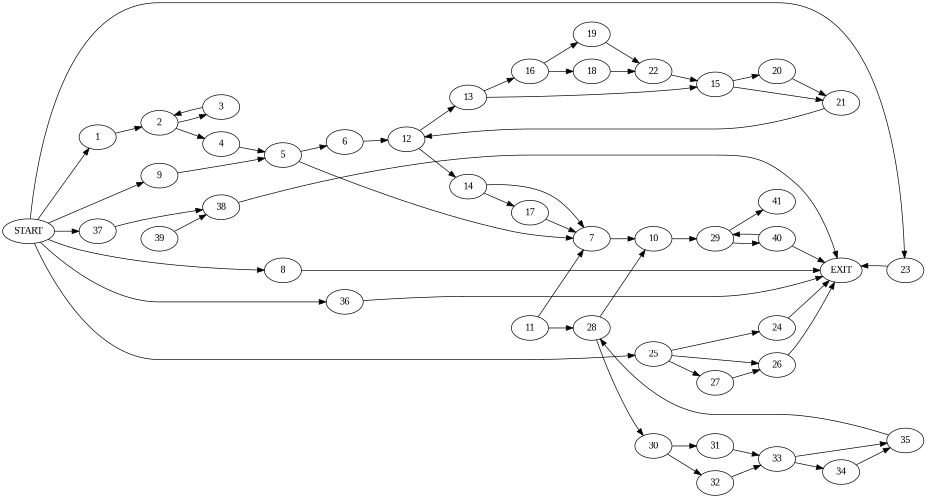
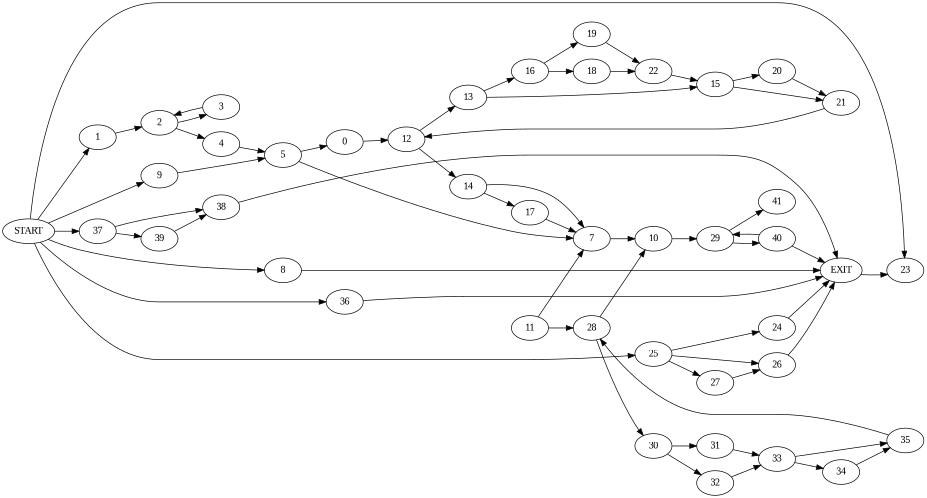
  digraph {
    fontname="Liberation Serif"
    rankdir=LR
    node [fontname="Liberation Serif"]
    edge [fontname="Liberation Serif"]
    n1 [label=START]
    1
    8
    9
    23
    25
    36
    37
    2
    n10 [label=EXIT]
    5
    24
    26
    27
    38
    39
    3
    4
-   6
+   6 [label=0]
    7
    12
    10
    13
    14
    29
    11
    28
    40
    41
    30
    15
    16
    17
    20
    21
    18
    19
    22
    31
    32
    33
    34
    35
    n1 -> 1
    n1 -> 8
    n1 -> 9
    n1 -> 23
    n1 -> 25
    n1 -> 36
    n1 -> 37
    1 -> 2
    8 -> n10
    9 -> 5
-   23 -> n10
+   n10 -> 23
    25 -> 24
    25 -> 26
    25 -> 27
    36 -> n10
    37 -> 38
+   37 -> 39
    2 -> 3
    2 -> 4
    5 -> 6
    5 -> 7
    24 -> n10
    26 -> n10
    27 -> 26
    38 -> n10
    39 -> 38
    3 -> 2
    4 -> 5
    6 -> 12
    7 -> 10
    12 -> 13
    12 -> 14
    10 -> 29
    13 -> 15
    13 -> 16
    14 -> 7
    14 -> 17
    29 -> 40
    29 -> 41
    11 -> 7
    11 -> 28
    28 -> 10
    28 -> 30
    40 -> n10
    40 -> 29
    30 -> 31
    30 -> 32
    15 -> 20
    15 -> 21
    16 -> 18
    16 -> 19
    17 -> 7
    20 -> 21
    21 -> 12
    18 -> 22
    19 -> 22
    22 -> 15
    31 -> 33
    32 -> 33
    33 -> 34
    33 -> 35
    34 -> 35
    35 -> 28
  }
